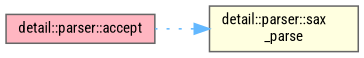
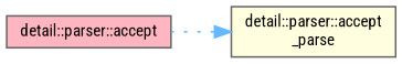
  digraph {
    rankdir=RL
    fontname="Roboto Condensed"
    node [fontname="Roboto Condensed" fontsize=10 shape=box style=filled]
-   n1 [color=gray40 fillcolor=lightyellow fontcolor=black height=0.2 label="detail::parser::sax\l_parse" width=0.4]
+   n1 [color=gray40 fillcolor=lightyellow fontcolor=black height=0.2 label="detail::parser::accept\l_parse" width=0.4]
    n2 [color=grey40 fillcolor=lightpink height=0.2 label="detail::parser::accept" width=0.4]
    n1 -> n2 [color=steelblue1 dir=back fontname="Roboto Condensed" fontsize=10 labelfontname=Helvetica labelfontsize=10 style=dotted]
  }
